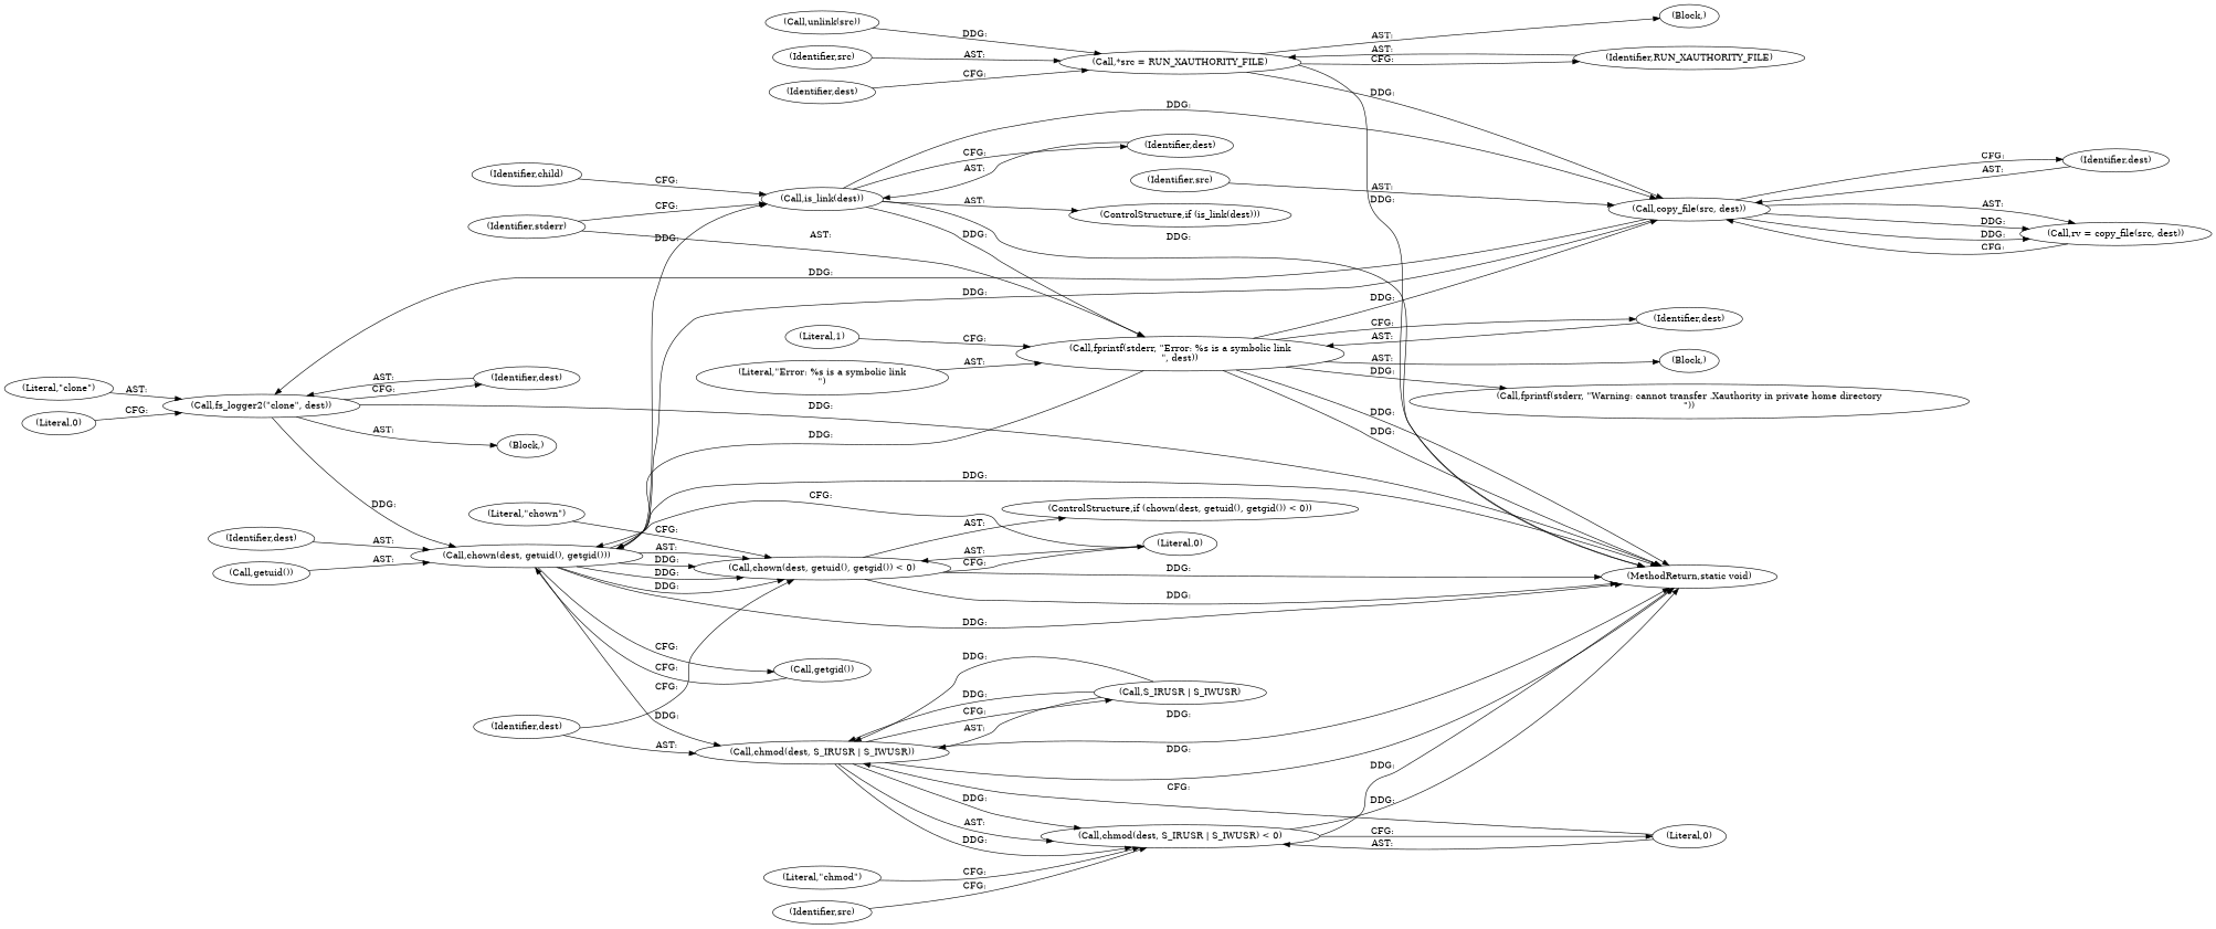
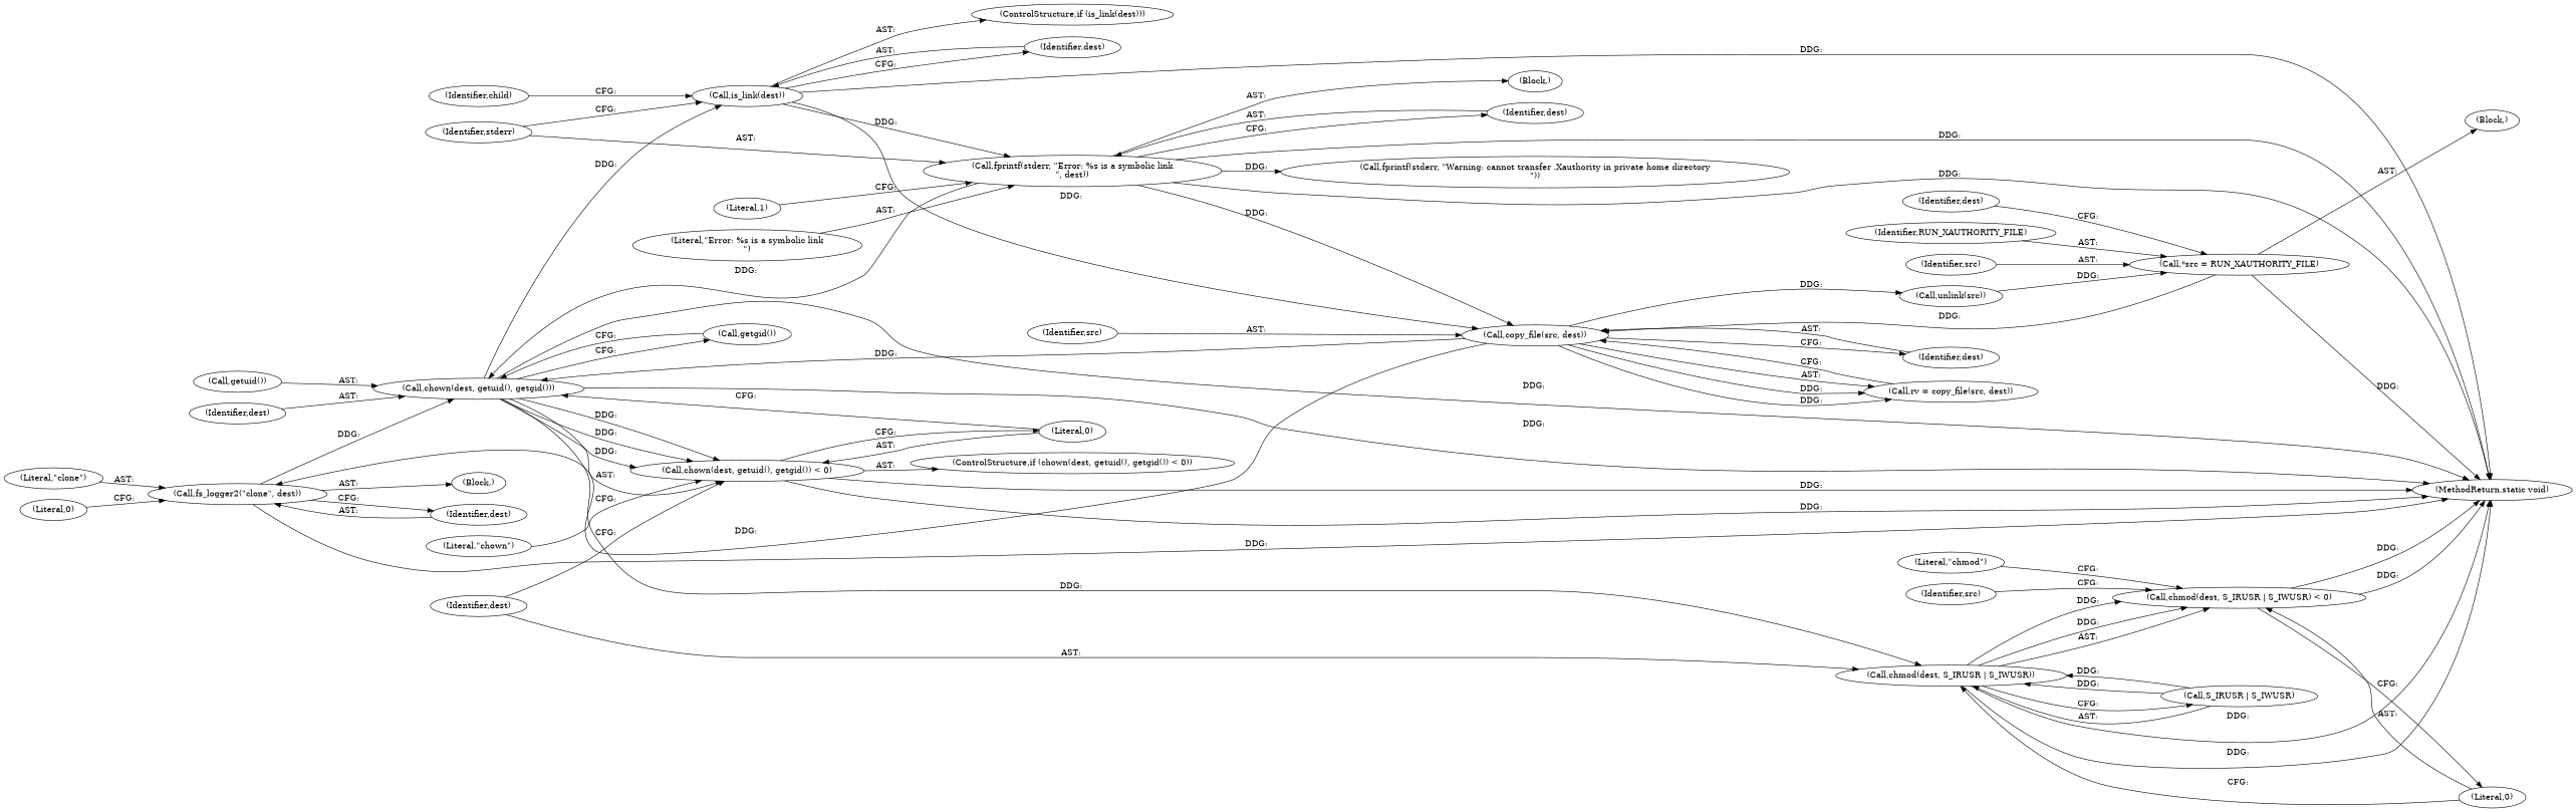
  digraph {
    rankdir=LR
    n1 [label="(Call,fs_logger2(\"clone\", dest))"]
    n2 [label="(Call,chown(dest, getuid(), getgid()))"]
    n3 [label="(MethodReturn,static void)"]
    n4 [label="(Identifier,dest)"]
    n5 [label="(Block,)"]
    n6 [label="(Call,is_link(dest))"]
    n7 [label="(Call,chown(dest, getuid(), getgid()) < 0)"]
    n8 [label="(Call,chmod(dest, S_IRUSR | S_IWUSR))"]
    n9 [label="(Call,getgid())"]
    n10 [label="(Call,copy_file(src, dest))"]
    n11 [label="(Call,unlink(src))"]
    n12 [label="(Identifier,dest)"]
    n13 [label="(Call,rv = copy_file(src, dest))"]
    n14 [label="(Call,*src = RUN_XAUTHORITY_FILE)"]
    n15 [label="(Block,)"]
    n16 [label="(Identifier,RUN_XAUTHORITY_FILE)"]
    n17 [label="(Call,fprintf(stderr, \"Error: %s is a symbolic link\n\", dest))"]
    n18 [label="(Identifier,dest)"]
    n19 [label="(ControlStructure,if (is_link(dest)))"]
    n20 [label="(Call,fprintf(stderr, \"Warning: cannot transfer .Xauthority in private home directory\n\"))"]
    n21 [label="(Identifier,dest)"]
    n22 [label="(Block,)"]
    n23 [label="(Literal,0)"]
    n24 [label="(ControlStructure,if (chown(dest, getuid(), getgid()) < 0))"]
    n25 [label="(Call,chmod(dest, S_IRUSR | S_IWUSR) < 0)"]
    n26 [label="(Call,S_IRUSR | S_IWUSR)"]
    n27 [label="(Literal,0)"]
    n28 [label="(Identifier,dest)"]
    n29 [label="(Identifier,src)"]
    n30 [label="(Call,getuid())"]
    n31 [label="(Literal,\"clone\")"]
    n32 [label="(Literal,1)"]
    n33 [label="(Identifier,src)"]
    n34 [label="(Literal,\"Error: %s is a symbolic link\n\")"]
    n35 [label="(Literal,0)"]
    n36 [label="(Literal,\"chmod\")"]
    n37 [label="(Identifier,stderr)"]
    n38 [label="(Identifier,src)"]
    n39 [label="(Identifier,child)"]
    n40 [label="(Identifier,dest)"]
    n41 [label="(Literal,\"chown\")"]
    n42 [label="(Identifier,dest)"]
    n1 -> n2 [label="DDG: "]
    n1 -> n3 [label="DDG: "]
    n1 -> n4 [label="CFG: "]
    n1 -> n5 [label="AST: "]
    n2 -> n3 [label="DDG: "]
    n2 -> n3 [label="DDG: "]
    n2 -> n6 [label="DDG: "]
    n2 -> n7 [label="AST: "]
    n2 -> n7 [label="DDG: "]
    n2 -> n7 [label="DDG: "]
    n2 -> n7 [label="DDG: "]
    n2 -> n8 [label="DDG: "]
    n2 -> n9 [label="CFG: "]
    n4 -> n1 [label="AST: "]
    n6 -> n3 [label="DDG: "]
    n6 -> n10 [label="DDG: "]
    n6 -> n17 [label="DDG: "]
    n6 -> n18 [label="CFG: "]
    n6 -> n19 [label="AST: "]
    n7 -> n3 [label="DDG: "]
    n7 -> n3 [label="DDG: "]
    n7 -> n23 [label="CFG: "]
    n7 -> n24 [label="AST: "]
    n8 -> n3 [label="DDG: "]
    n8 -> n3 [label="DDG: "]
    n8 -> n25 [label="AST: "]
    n8 -> n25 [label="DDG: "]
    n8 -> n25 [label="DDG: "]
    n8 -> n26 [label="CFG: "]
    n9 -> n2 [label="CFG: "]
    n10 -> n1 [label="DDG: "]
    n10 -> n2 [label="DDG: "]
+   n10 -> n11 [label="DDG: "]
    n10 -> n12 [label="CFG: "]
    n10 -> n13 [label="AST: "]
    n10 -> n13 [label="DDG: "]
    n10 -> n13 [label="DDG: "]
    n11 -> n14 [label="DDG: "]
    n12 -> n10 [label="AST: "]
    n13 -> n10 [label="CFG: "]
    n14 -> n3 [label="DDG: "]
    n14 -> n10 [label="DDG: "]
    n14 -> n15 [label="AST: "]
-   n14 -> n16 [label="CFG: "]
    n16 -> n14 [label="AST: "]
    n17 -> n2 [label="DDG: "]
    n17 -> n3 [label="DDG: "]
    n17 -> n3 [label="DDG: "]
    n17 -> n10 [label="DDG: "]
    n17 -> n20 [label="DDG: "]
    n17 -> n21 [label="CFG: "]
    n17 -> n22 [label="AST: "]
    n18 -> n6 [label="AST: "]
    n21 -> n17 [label="AST: "]
    n23 -> n2 [label="CFG: "]
    n23 -> n7 [label="AST: "]
    n25 -> n3 [label="DDG: "]
    n25 -> n3 [label="DDG: "]
    n25 -> n27 [label="CFG: "]
    n26 -> n8 [label="AST: "]
    n26 -> n8 [label="DDG: "]
    n26 -> n8 [label="DDG: "]
    n27 -> n8 [label="CFG: "]
    n27 -> n25 [label="AST: "]
    n28 -> n2 [label="AST: "]
    n29 -> n10 [label="AST: "]
    n30 -> n2 [label="AST: "]
    n31 -> n1 [label="AST: "]
    n32 -> n17 [label="CFG: "]
    n33 -> n25 [label="CFG: "]
    n34 -> n17 [label="AST: "]
    n35 -> n1 [label="CFG: "]
    n36 -> n25 [label="CFG: "]
    n37 -> n6 [label="CFG: "]
    n37 -> n17 [label="AST: "]
    n38 -> n14 [label="AST: "]
    n39 -> n6 [label="CFG: "]
    n40 -> n14 [label="CFG: "]
    n41 -> n7 [label="CFG: "]
    n42 -> n7 [label="CFG: "]
    n42 -> n8 [label="AST: "]
  }
